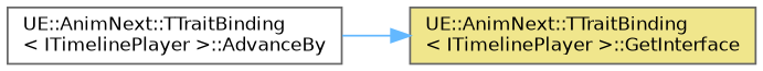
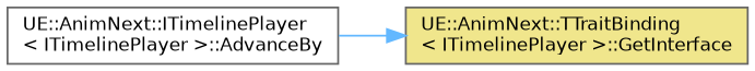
  digraph {
    rankdir=RL
    node [fontname=Helvetica fontsize=10 shape=box style=filled]
    n1 [color=gray40 fillcolor=khaki fontcolor=black height=0.2 label="UE::AnimNext::TTraitBinding\l\< ITimelinePlayer \>::GetInterface" width=0.4]
-   n2 [color=grey40 fillcolor=white height=0.2 label="UE::AnimNext::TTraitBinding\l\< ITimelinePlayer \>::AdvanceBy" width=0.4]
+   n2 [color=grey40 fillcolor=white height=0.2 label="UE::AnimNext::ITimelinePlayer\l\< ITimelinePlayer \>::AdvanceBy" width=0.4]
    n1 -> n2 [color=steelblue1 dir=back fontname=Helvetica fontsize=10 labelfontname=Helvetica labelfontsize=10 style=solid]
  }
